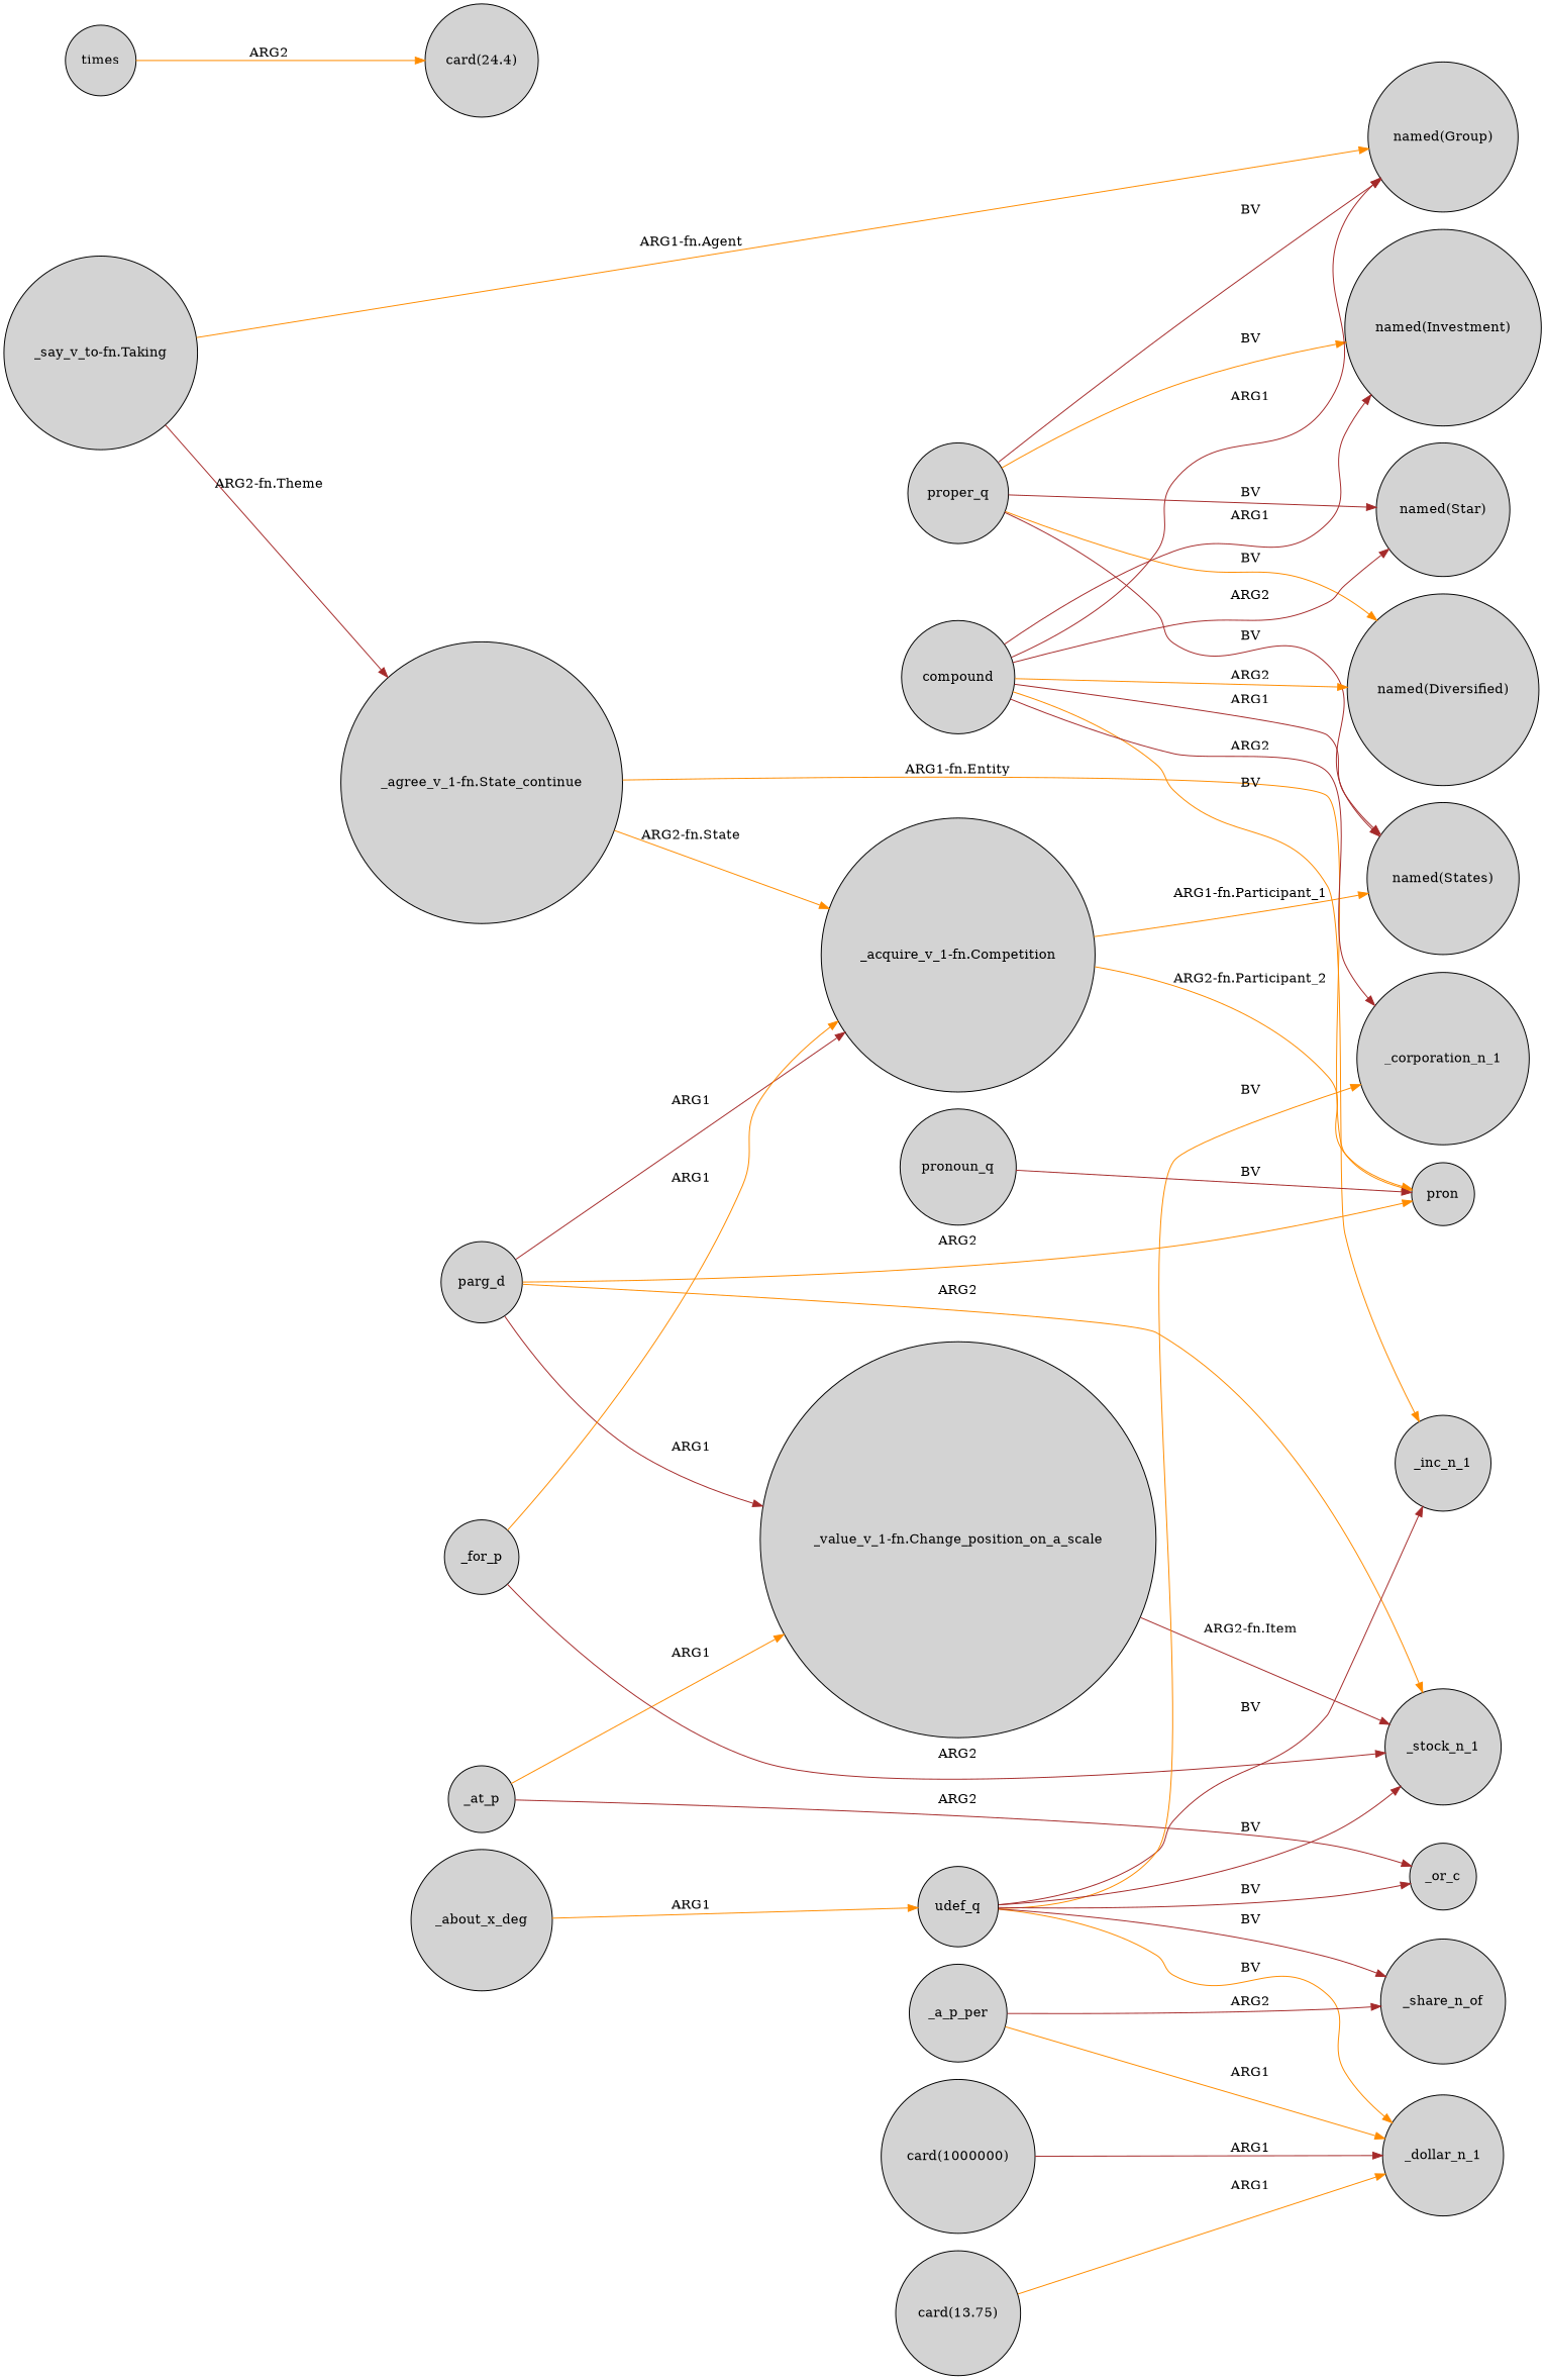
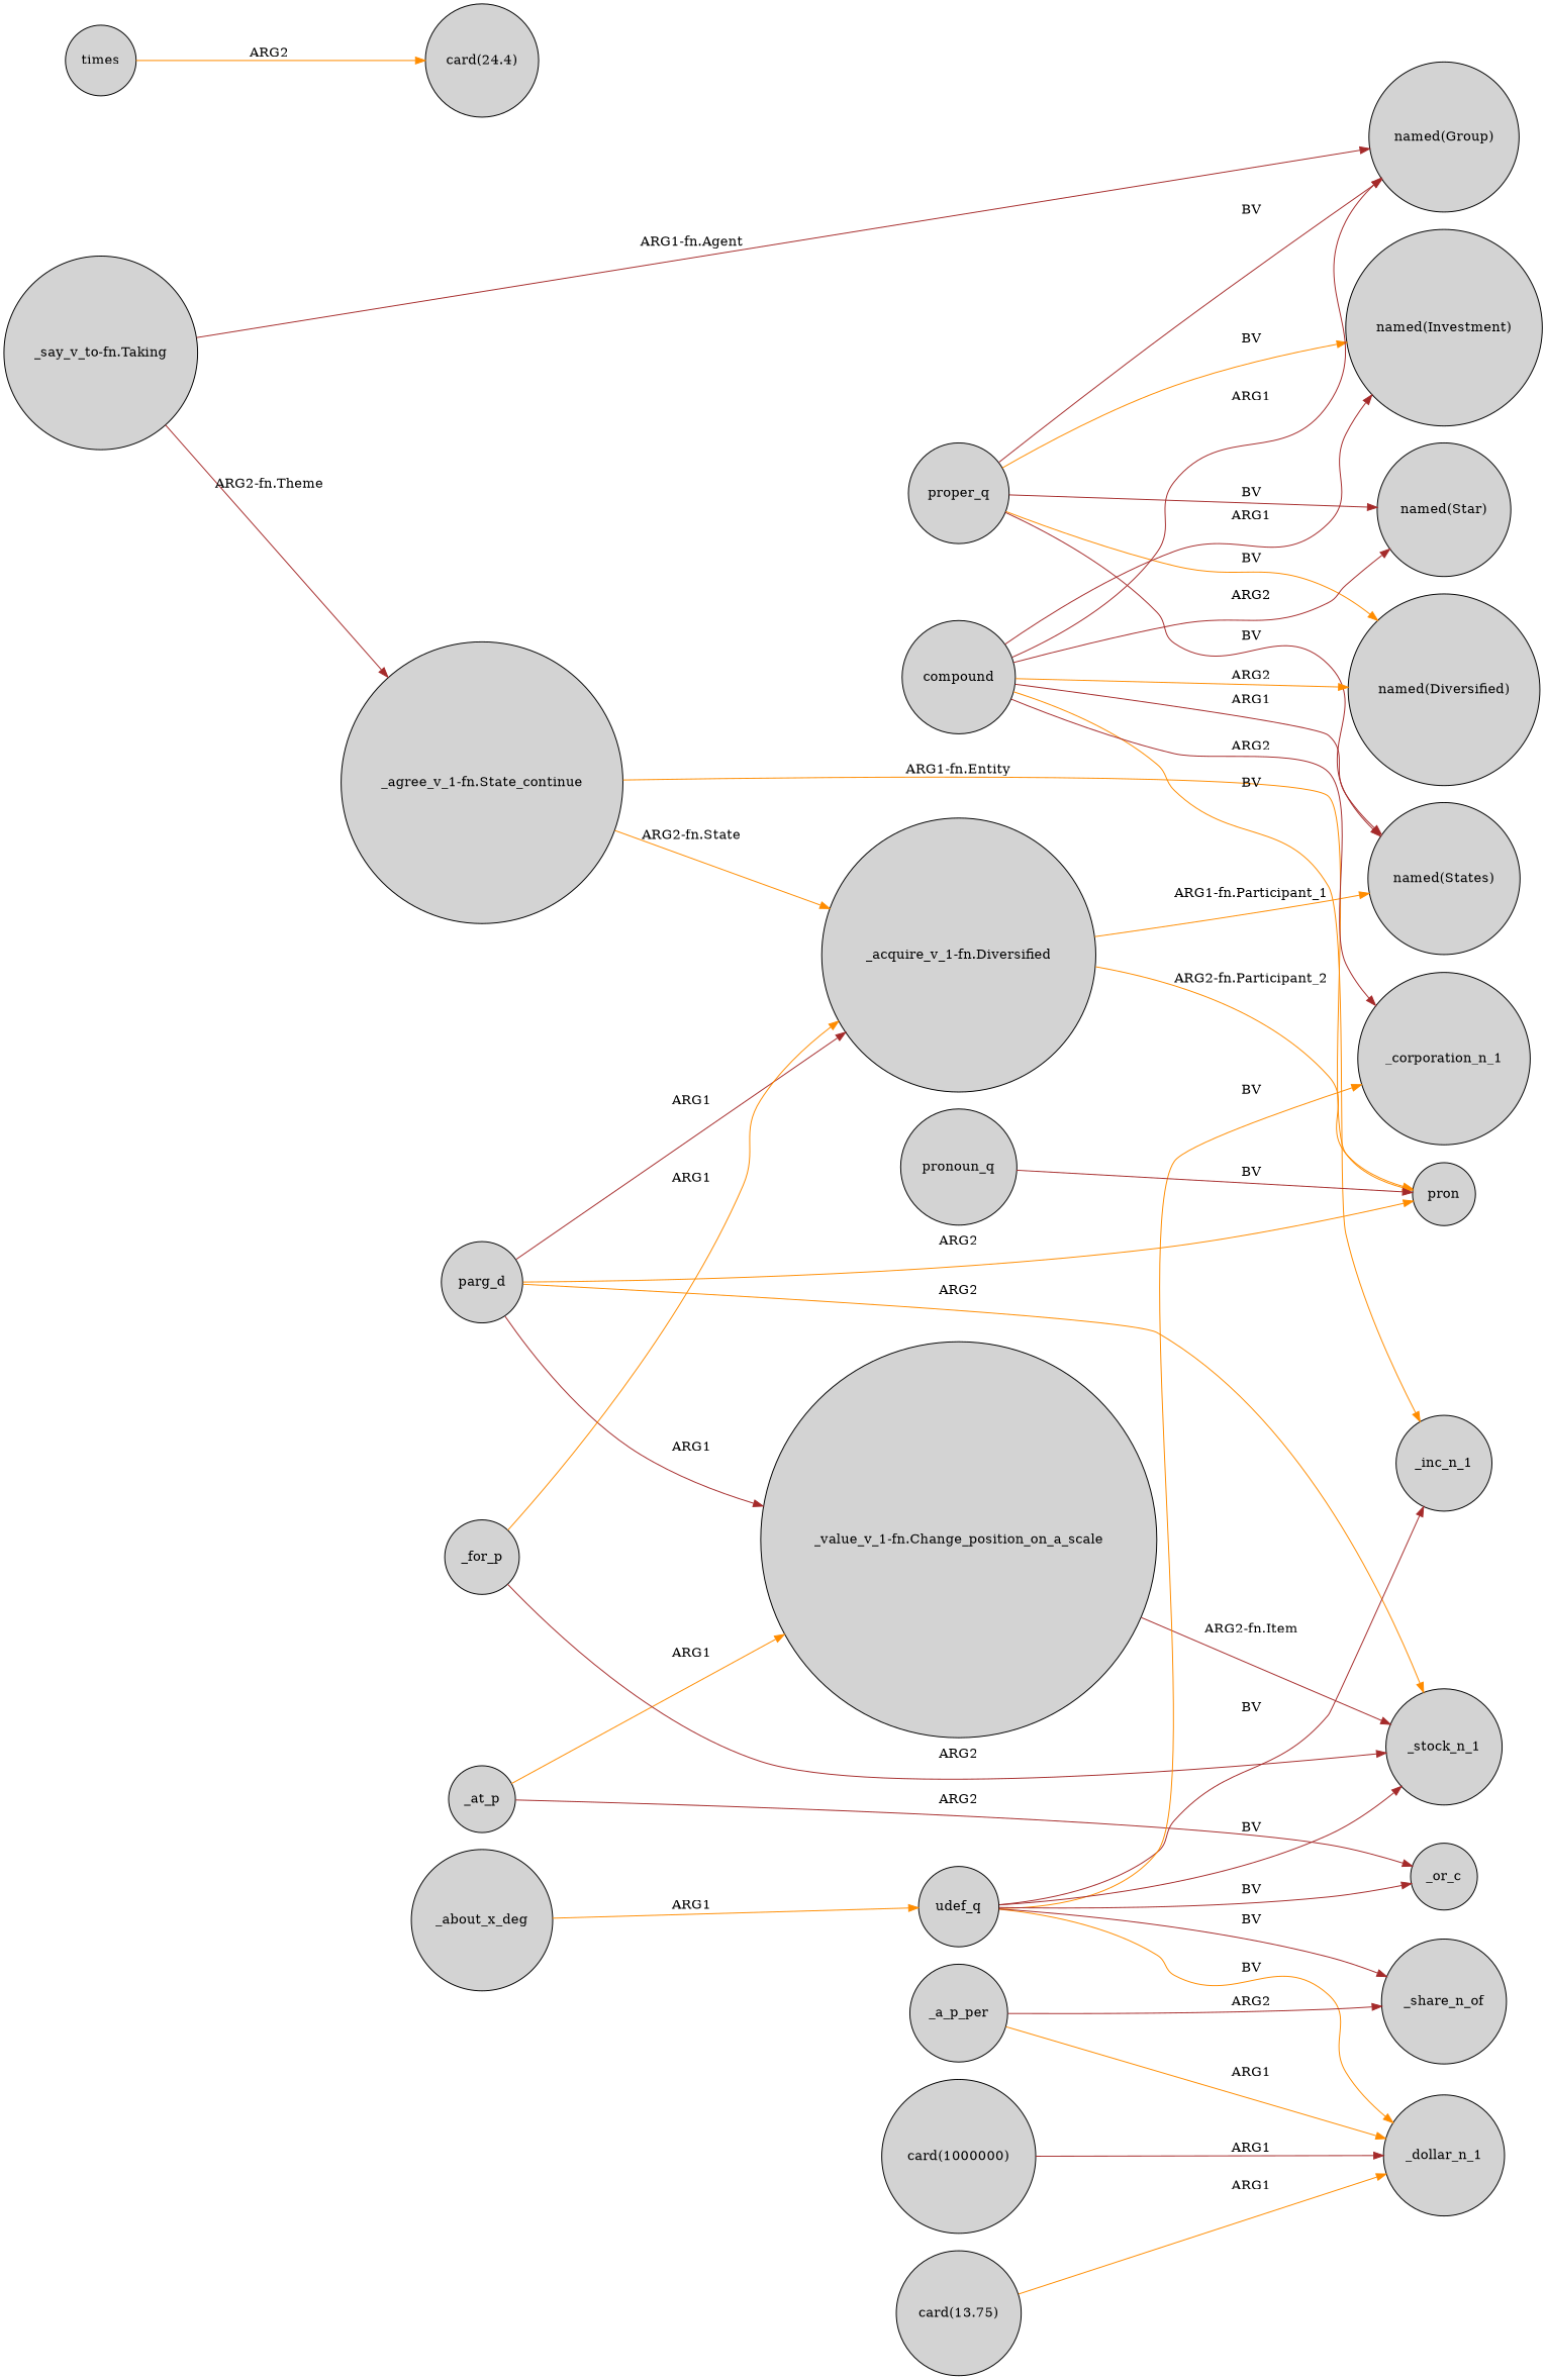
  digraph {
    rankdir=LR
    node [shape=circle style=filled]
    edge [color=brown]
    proper_q
    "named(Star)"
    "named(Diversified)"
    "named(Investment)"
    "named(Group)"
    "named(States)"
-   "_acquire_v_1-fn.Competition"
+   "_acquire_v_1-fn.Competition" [label="_acquire_v_1-fn.Diversified"]
    pron
    "_say_v_to-fn.Taking"
    "_agree_v_1-fn.State_continue"
    compound
    _inc_n_1
    _corporation_n_1
    _at_p
    _or_c
    "_value_v_1-fn.Change_position_on_a_scale"
    _stock_n_1
    parg_d
    times
    "card(24.4)"
    "card(1000000)"
    _dollar_n_1
    _for_p
    "card(13.75)"
    udef_q
    _share_n_of
    _about_x_deg
    pronoun_q
    _a_p_per
    proper_q -> "named(Star)" [label=BV]
    proper_q -> "named(Diversified)" [color=darkorange label=BV]
    proper_q -> "named(Investment)" [color=darkorange label=BV]
    proper_q -> "named(Group)" [label=BV]
    proper_q -> "named(States)" [label=BV]
    "_acquire_v_1-fn.Competition" -> "named(States)" [color=darkorange label="ARG1-fn.Participant_1"]
    "_acquire_v_1-fn.Competition" -> pron [color=darkorange label="ARG2-fn.Participant_2"]
-   "_say_v_to-fn.Taking" -> "named(Group)" [color=darkorange label="ARG1-fn.Agent"]
+   "_say_v_to-fn.Taking" -> "named(Group)" [label="ARG1-fn.Agent"]
    "_say_v_to-fn.Taking" -> "_agree_v_1-fn.State_continue" [label="ARG2-fn.Theme"]
    "_agree_v_1-fn.State_continue" -> "_acquire_v_1-fn.Competition" [color=darkorange label="ARG2-fn.State"]
    "_agree_v_1-fn.State_continue" -> pron [color=darkorange label="ARG1-fn.Entity"]
    compound -> "named(Star)" [label=ARG2]
    compound -> "named(Diversified)" [color=darkorange label=ARG2]
    compound -> "named(Investment)" [label=ARG1]
    compound -> "named(Group)" [label=ARG1]
    compound -> "named(States)" [label=ARG1]
    compound -> _inc_n_1 [color=darkorange label=BV]
    compound -> _corporation_n_1 [label=ARG2]
    _at_p -> _or_c [label=ARG2]
    _at_p -> "_value_v_1-fn.Change_position_on_a_scale" [color=darkorange label=ARG1]
    "_value_v_1-fn.Change_position_on_a_scale" -> _stock_n_1 [label="ARG2-fn.Item"]
    parg_d -> "_acquire_v_1-fn.Competition" [label=ARG1]
    parg_d -> pron [color=darkorange label=ARG2]
    parg_d -> "_value_v_1-fn.Change_position_on_a_scale" [label=ARG1]
    parg_d -> _stock_n_1 [color=darkorange label=ARG2]
    times -> "card(24.4)" [color=darkorange label=ARG2]
    "card(1000000)" -> _dollar_n_1 [label=ARG1]
    _for_p -> "_acquire_v_1-fn.Competition" [color=darkorange label=ARG1]
    _for_p -> _stock_n_1 [label=ARG2]
    "card(13.75)" -> _dollar_n_1 [color=darkorange label=ARG1]
    udef_q -> _inc_n_1 [label=BV]
    udef_q -> _corporation_n_1 [color=darkorange label=BV]
    udef_q -> _or_c [label=BV]
    udef_q -> _stock_n_1 [label=BV]
    udef_q -> _dollar_n_1 [color=darkorange label=BV]
    udef_q -> _share_n_of [label=BV]
    _about_x_deg -> udef_q [color=darkorange label=ARG1]
    pronoun_q -> pron [label=BV]
    _a_p_per -> _dollar_n_1 [color=darkorange label=ARG1]
    _a_p_per -> _share_n_of [label=ARG2]
  }
